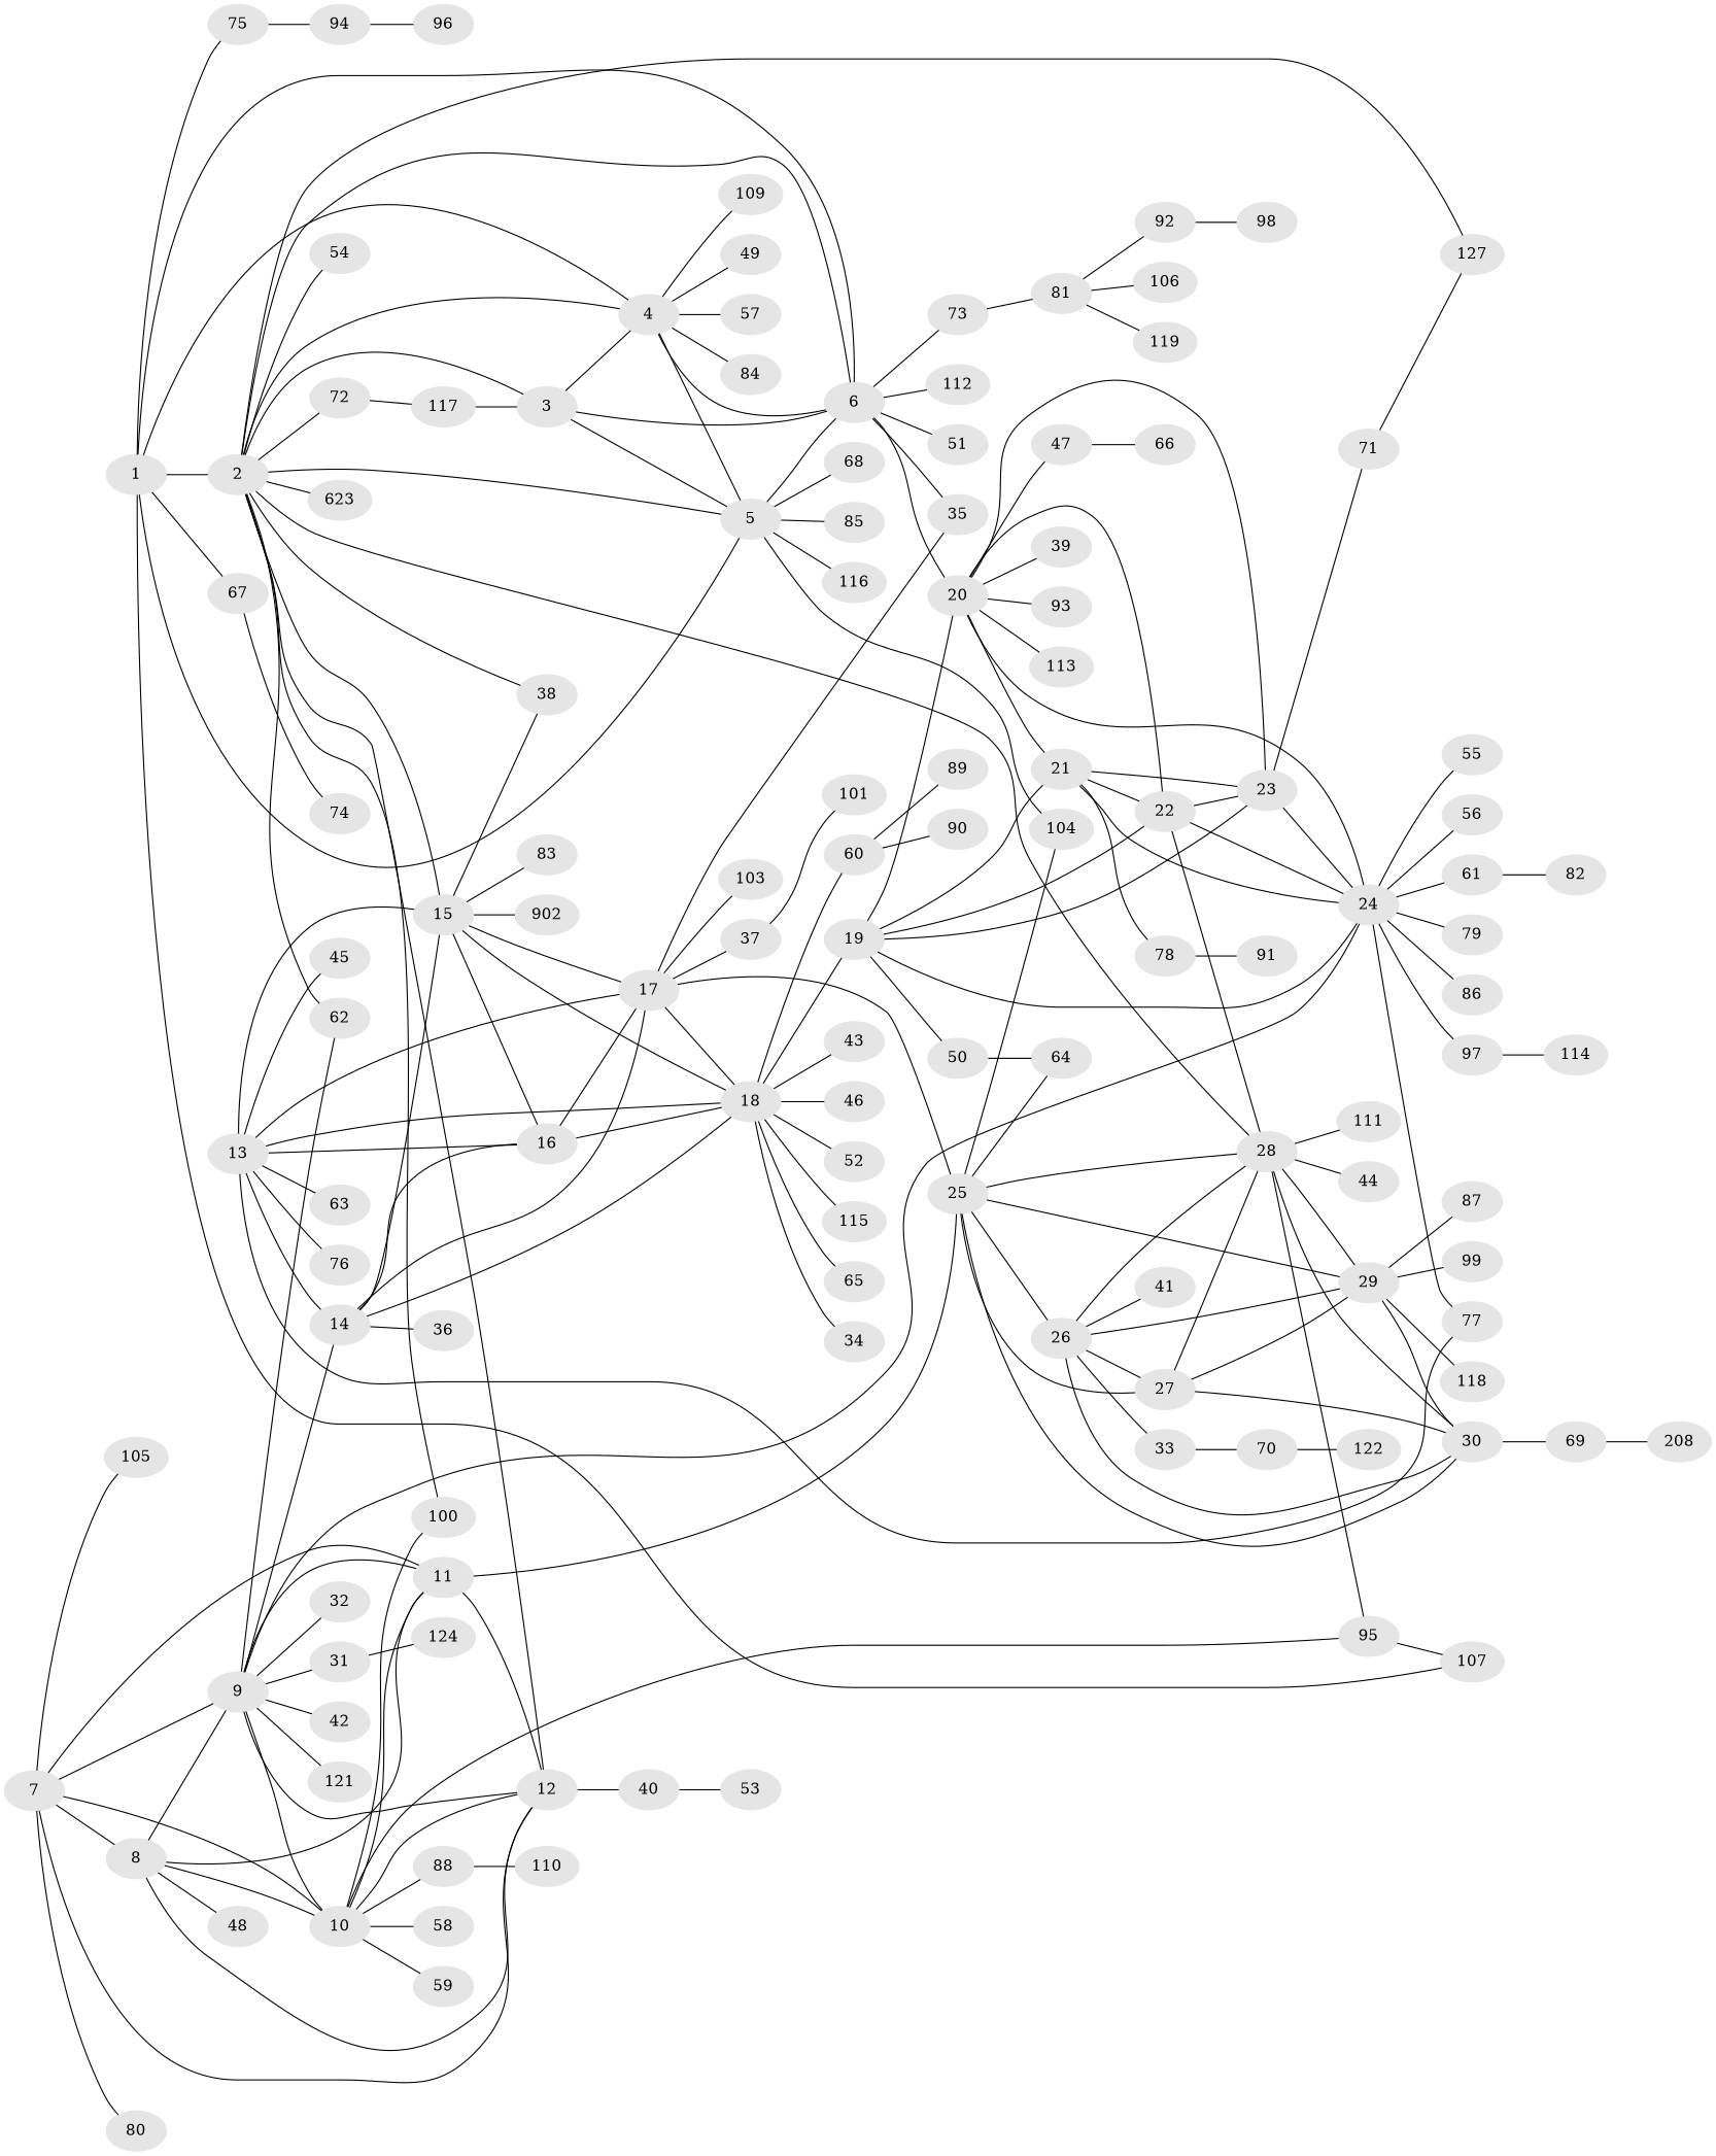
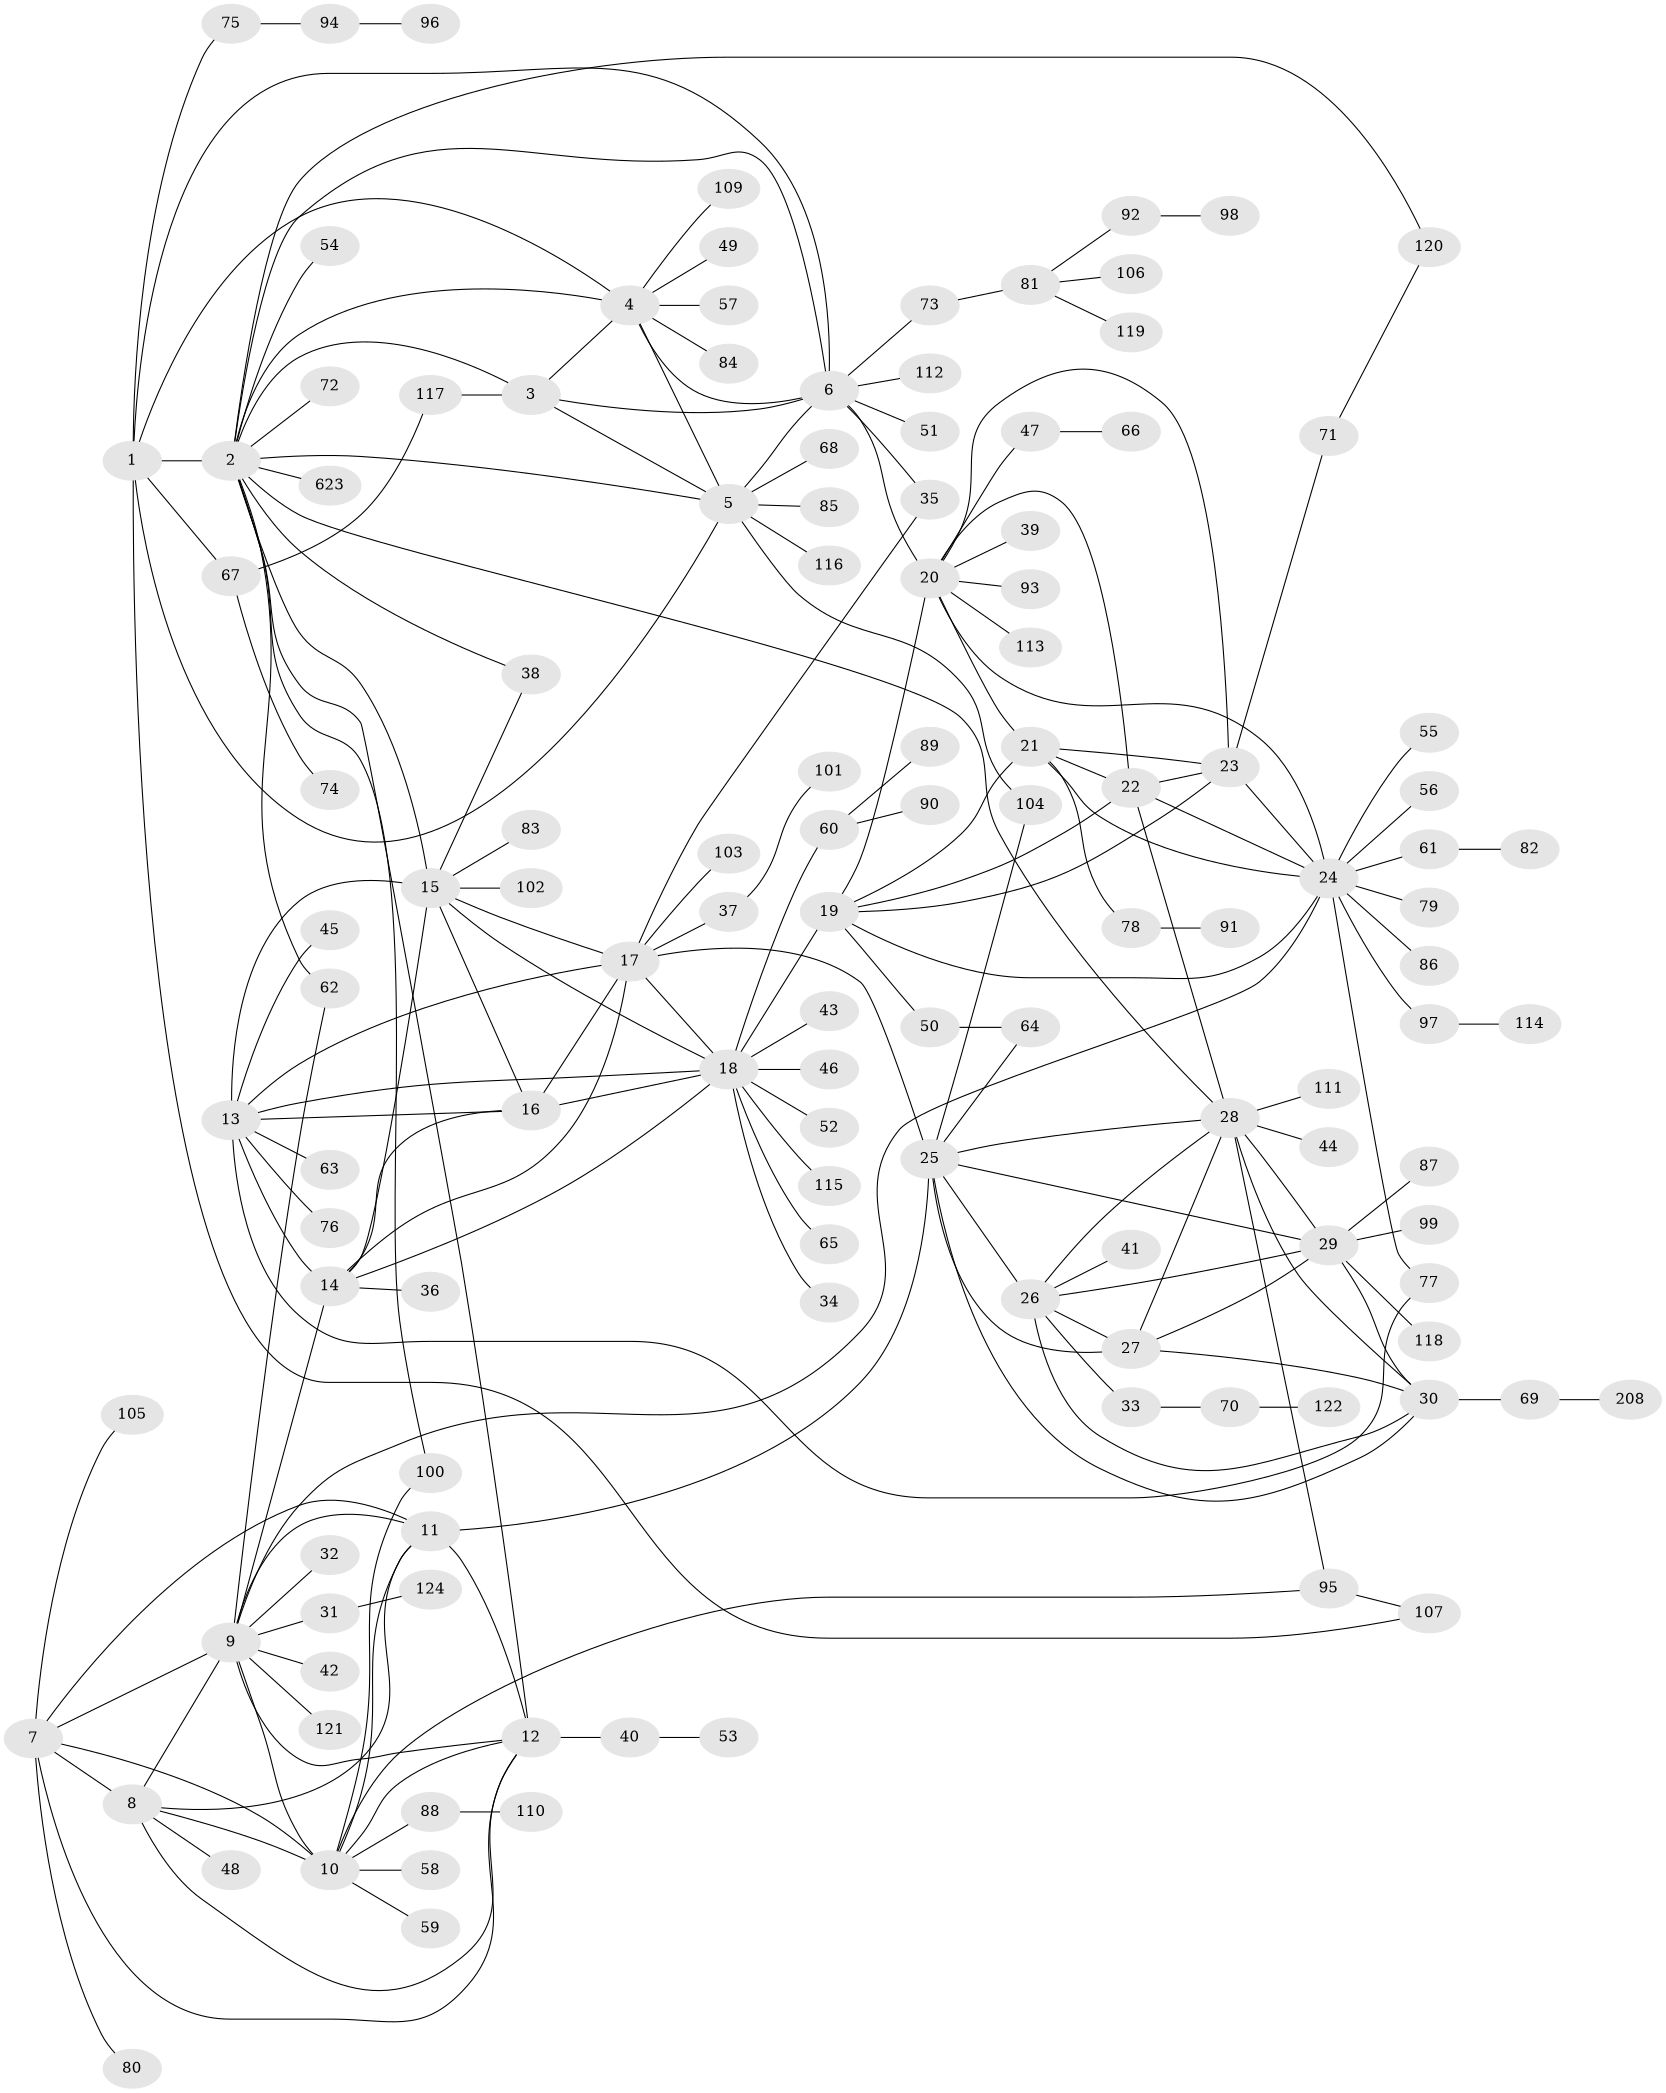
  graph {
    rankdir=LR
    node [color=gray90 style=filled]
    1
    2
    4
    5
    6
    67
    75
    107
    3
    12
    15
    28
    38
    54
    62
    72
    100
-   120 [label=127]
+   120
    n19 [label=623]
    49
    57
    84
    109
    68
    85
    104
    116
    20
    35
    51
    73
    112
    74
    117
    94
    40
    16
    17
    18
    83
-   102 [label=902]
+   102
    95
    29
    30
    44
    111
    24
    21
    22
    23
    39
    47
    93
    113
    81
    7
    8
    9
    10
    11
    80
    105
    48
    14
    31
    32
    42
    121
    58
    59
    88
    25
    36
    77
    55
    56
    61
    79
    86
    97
    124
    110
    26
    27
    64
    53
    13
    45
    63
    76
    37
    103
    19
    34
    43
    46
    52
    60
    65
    115
    101
    50
    89
    90
    78
    71
    66
    91
    82
    114
    33
    41
    87
    99
    118
    69
    70
    n118 [label=208]
    122
    92
    106
    119
    96
    98
    1 -- 2
    1 -- 4
    1 -- 5
    1 -- 6
    1 -- 67
    1 -- 75
    1 -- 107
    2 -- 4
    2 -- 5
    2 -- 6
    2 -- 3
    2 -- 12
    2 -- 15
    2 -- 28
    2 -- 38
    2 -- 54
    2 -- 62
    2 -- 72
    2 -- 100
    2 -- 120
    2 -- n19
    4 -- 5
    4 -- 6
    4 -- 49
    4 -- 57
    4 -- 84
    4 -- 109
    5 -- 6
    5 -- 68
    5 -- 85
    5 -- 104
    5 -- 116
    6 -- 20
    6 -- 35
    6 -- 51
    6 -- 73
    6 -- 112
    67 -- 74
-   72 -- 117
+   67 -- 117
    75 -- 94
    3 -- 4
    3 -- 5
    3 -- 6
    12 -- 40
    15 -- 38
    15 -- 16
    15 -- 17
    15 -- 18
    15 -- 83
    15 -- 102
    28 -- 95
    28 -- 29
    28 -- 30
    28 -- 44
    28 -- 111
    20 -- 24
    20 -- 21
    20 -- 22
    20 -- 23
    20 -- 39
    20 -- 47
    20 -- 93
    20 -- 113
    73 -- 81
    117 -- 3
    94 -- 96
    40 -- 53
    16 -- 17
    16 -- 18
    17 -- 35
    17 -- 18
    17 -- 25
    17 -- 37
    17 -- 103
    18 -- 19
    18 -- 34
    18 -- 43
    18 -- 46
    18 -- 52
    18 -- 60
    18 -- 65
    18 -- 115
    95 -- 107
    29 -- 30
    29 -- 87
    29 -- 99
    29 -- 118
    30 -- 69
    24 -- 77
    24 -- 55
    24 -- 56
    24 -- 61
    24 -- 79
    24 -- 86
    24 -- 97
    21 -- 24
    21 -- 22
    21 -- 23
    21 -- 78
    22 -- 28
    22 -- 24
    22 -- 23
    23 -- 24
    23 -- 71
    47 -- 66
    81 -- 92
    81 -- 106
    81 -- 119
    7 -- 12
    7 -- 8
    7 -- 9
    7 -- 10
    7 -- 11
    7 -- 80
    7 -- 105
    8 -- 12
    8 -- 9
    8 -- 10
    8 -- 11
    8 -- 48
    9 -- 12
    9 -- 62
    9 -- 24
    9 -- 10
    9 -- 11
    9 -- 14
    9 -- 31
    9 -- 32
    9 -- 42
    9 -- 121
    10 -- 12
    10 -- 100
    10 -- 95
    10 -- 11
    10 -- 58
    10 -- 59
    10 -- 88
    11 -- 12
    11 -- 25
    14 -- 15
    14 -- 16
    14 -- 17
    14 -- 18
    14 -- 36
    31 -- 124
    88 -- 110
    25 -- 28
    25 -- 104
    25 -- 29
    25 -- 30
    25 -- 26
    25 -- 27
    25 -- 64
    61 -- 82
    97 -- 114
    26 -- 28
    26 -- 29
    26 -- 30
    26 -- 27
    26 -- 33
    26 -- 41
    27 -- 28
    27 -- 29
    27 -- 30
    13 -- 15
    13 -- 16
    13 -- 17
    13 -- 18
    13 -- 14
    13 -- 77
    13 -- 45
    13 -- 63
    13 -- 76
    37 -- 101
    19 -- 20
    19 -- 24
    19 -- 21
    19 -- 22
    19 -- 23
    19 -- 50
    60 -- 89
    60 -- 90
    50 -- 64
    78 -- 91
    71 -- 120
    33 -- 70
    69 -- n118
    70 -- 122
    92 -- 98
  }
